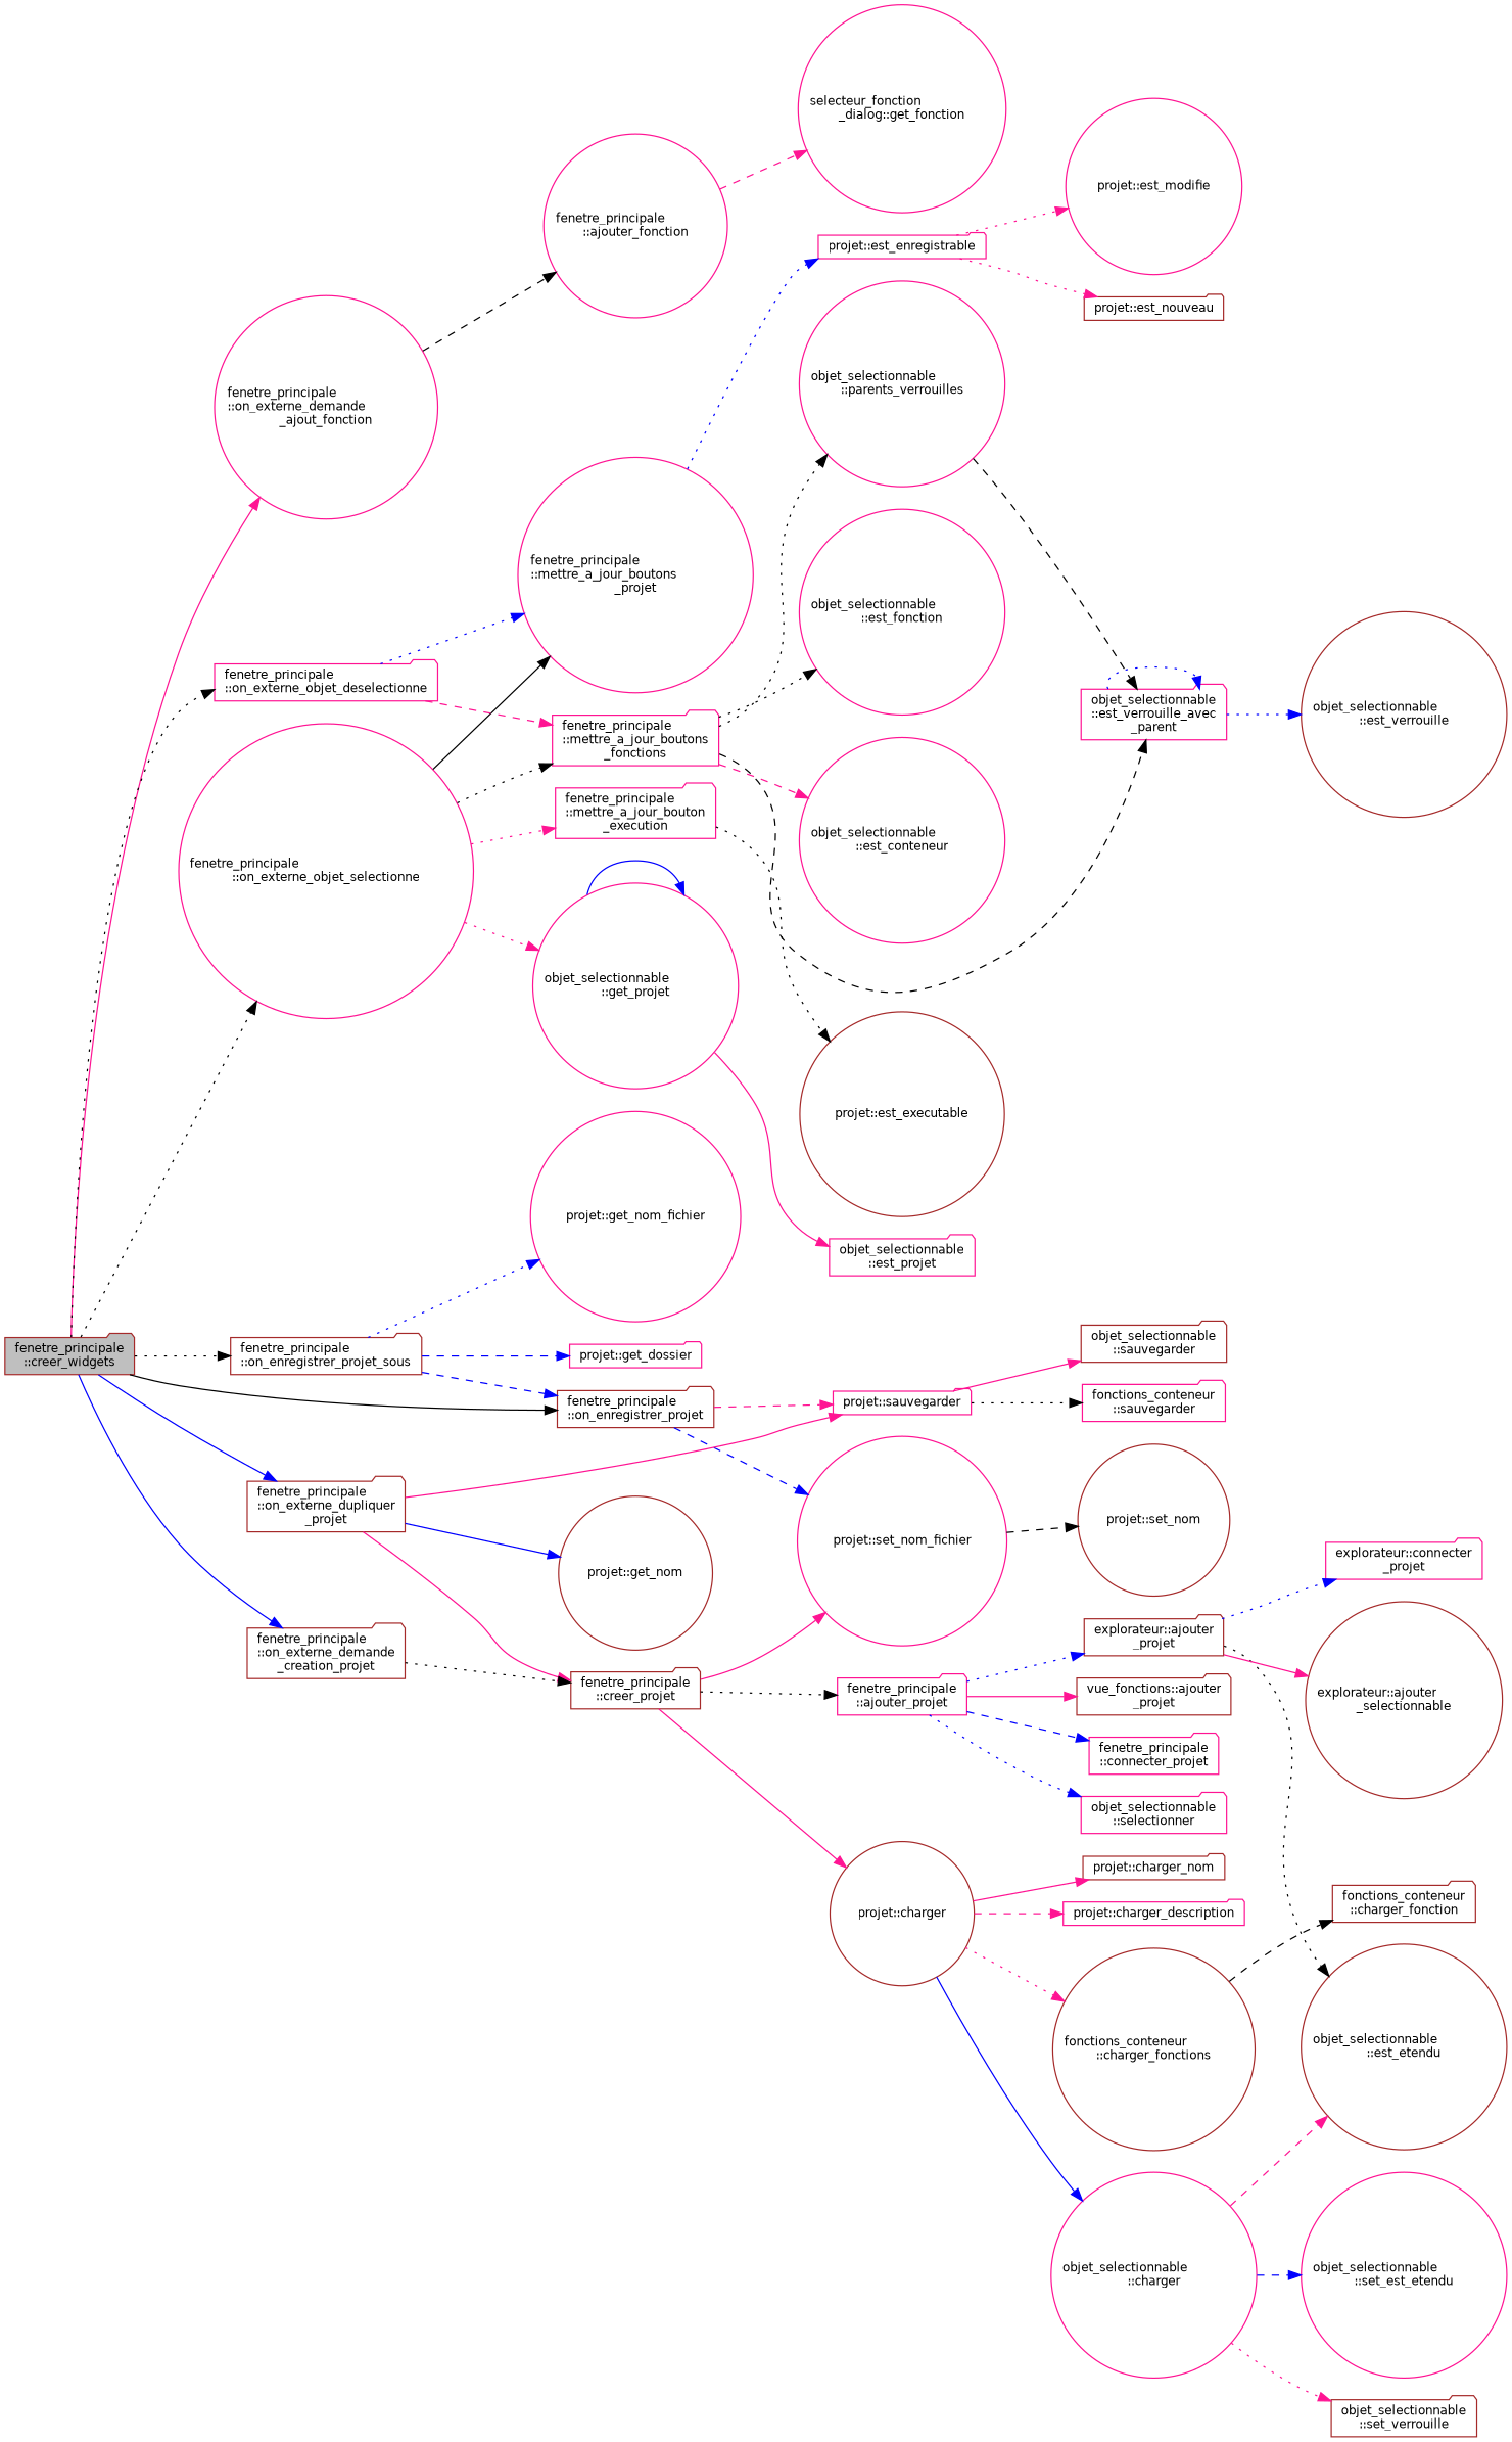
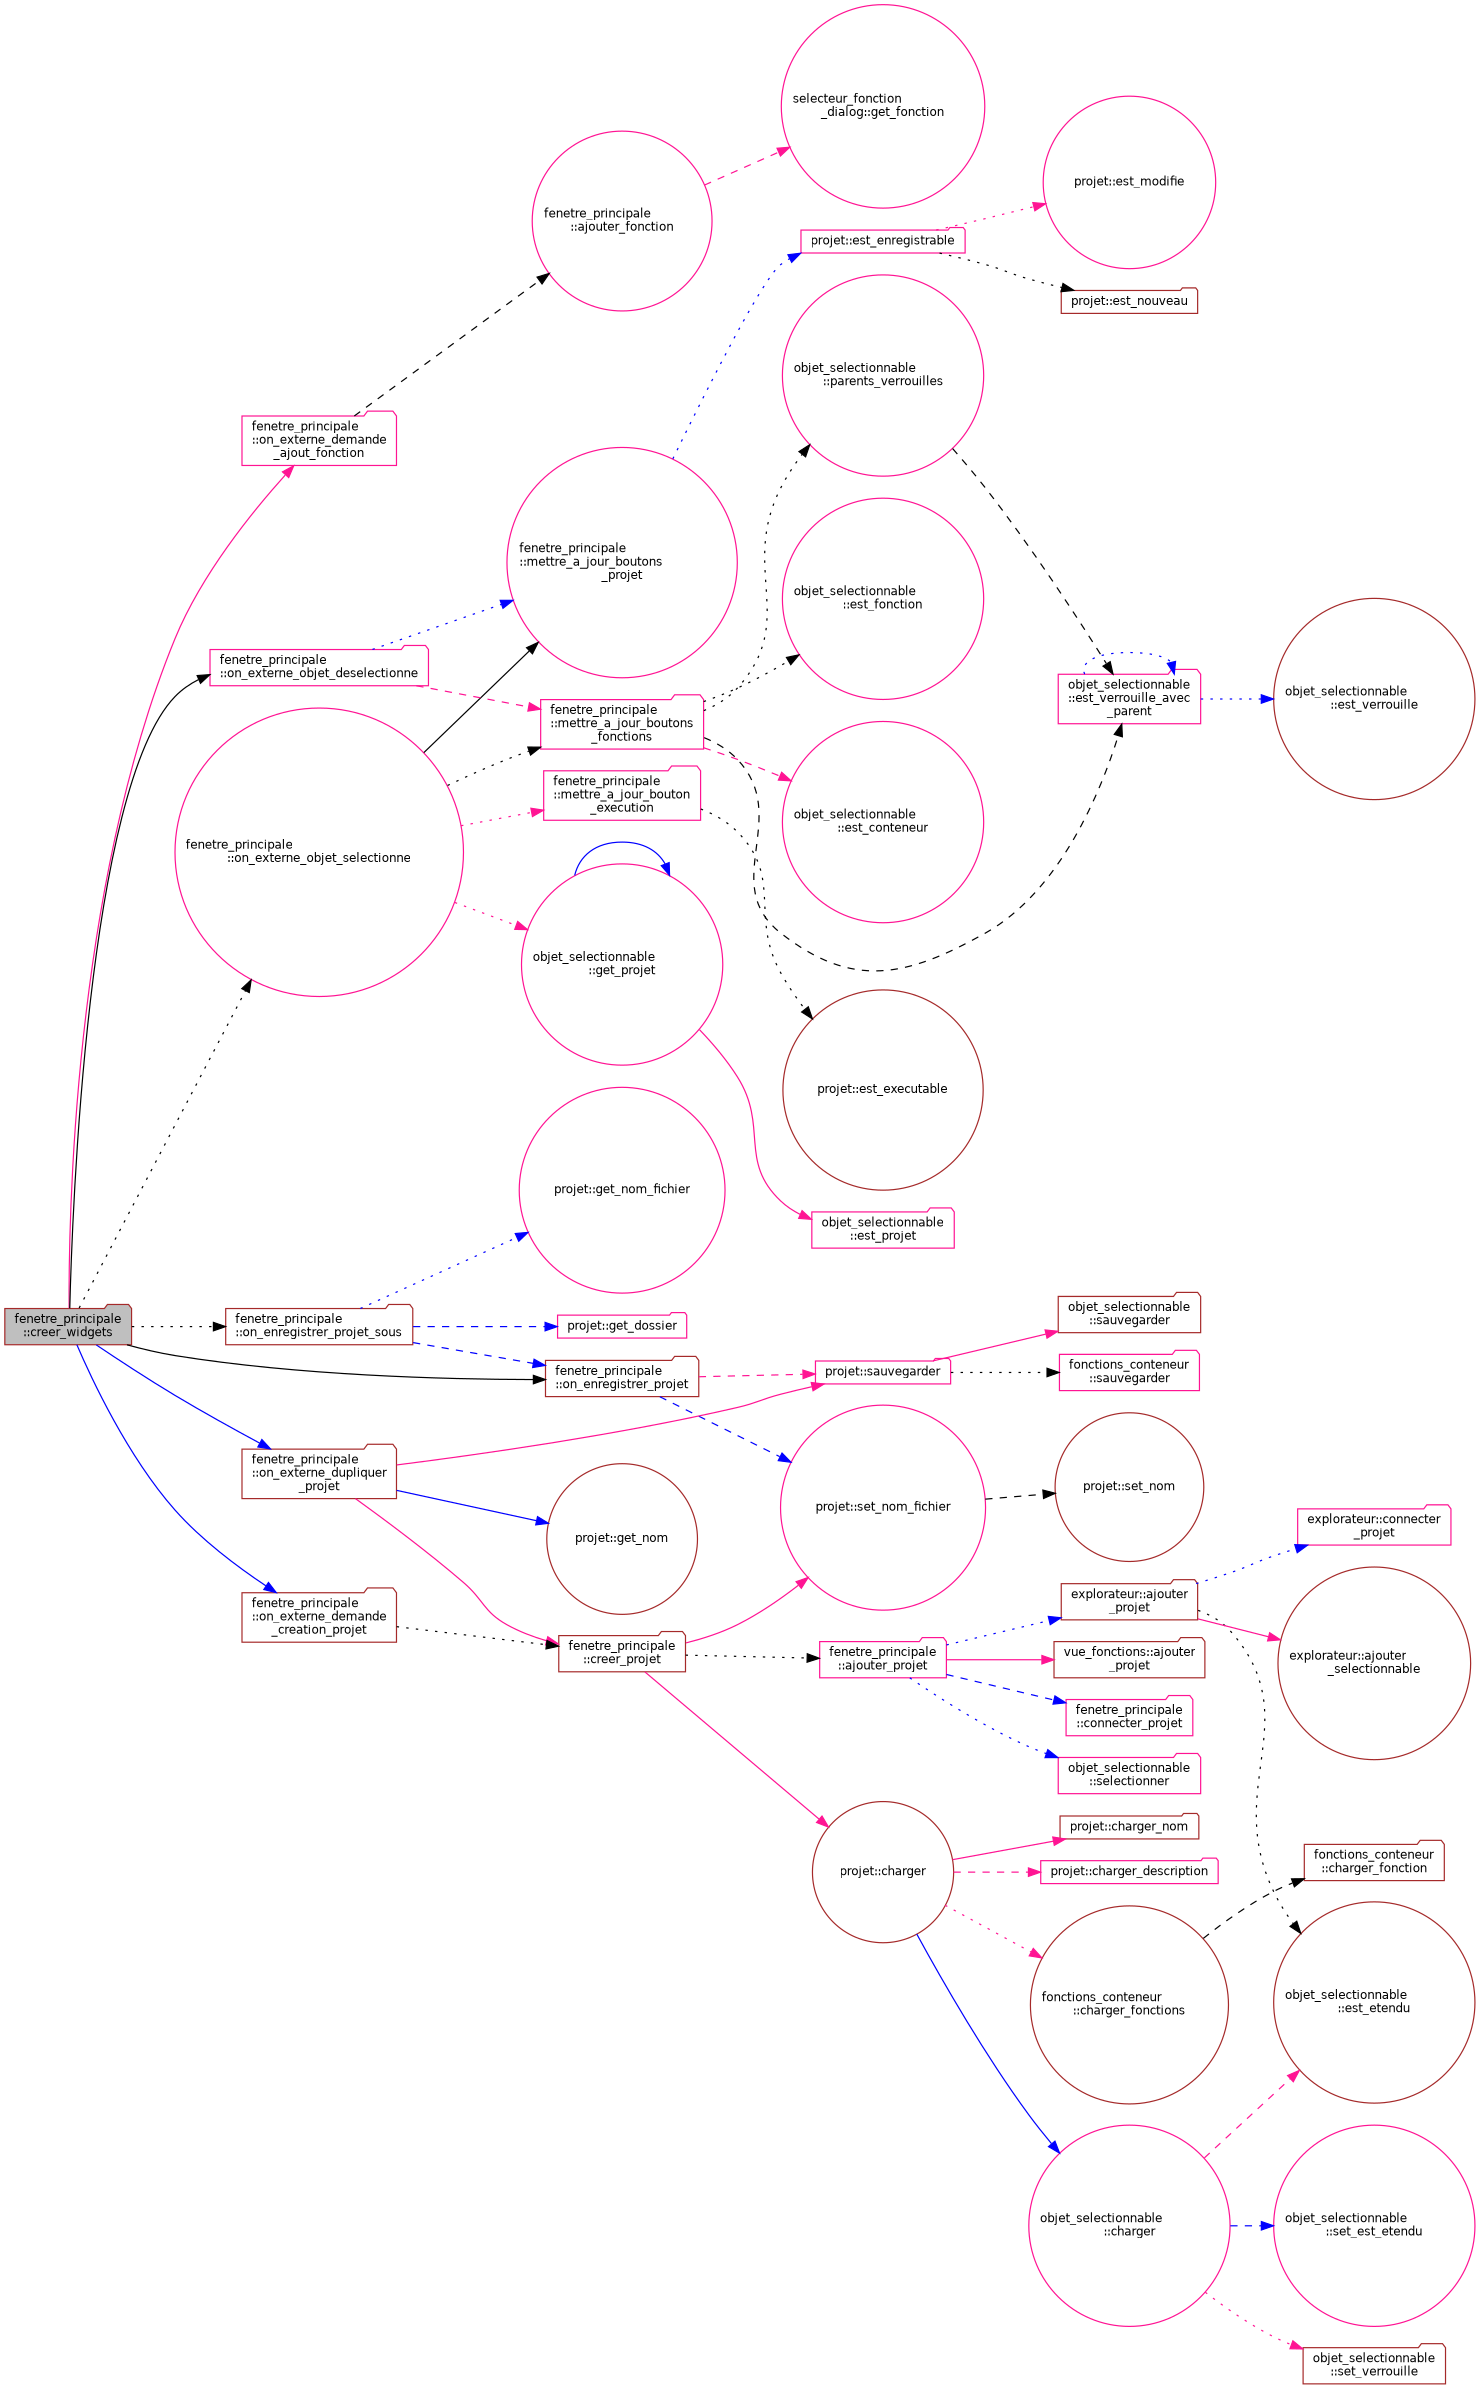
  digraph {
    rankdir=LR
    node [color=deeppink fillcolor=white fontname=Helvetica fontsize=10 shape=folder style=filled]
    edge [color=deeppink fontname=Helvetica fontsize=10 labelfontname=Helvetica labelfontsize=10 style=dotted]
    n1 [color=brown fillcolor=grey75 fontcolor=black height=0.2 label="fenetre_principale\l::creer_widgets" width=0.4]
-   n2 [height=0.2 label="fenetre_principale\l::on_externe_demande\l_ajout_fonction" shape=circle width=0.4]
+   n2 [height=0.2 label="fenetre_principale\l::on_externe_demande\l_ajout_fonction" width=0.4]
    n3 [height=0.2 label="fenetre_principale\l::on_externe_objet_selectionne" shape=circle width=0.4]
    n4 [height=0.2 label="fenetre_principale\l::on_externe_objet_deselectionne" width=0.4]
    n5 [color=brown height=0.2 label="fenetre_principale\l::on_enregistrer_projet" width=0.4]
    n6 [color=brown height=0.2 label="fenetre_principale\l::on_enregistrer_projet_sous" width=0.4]
    n7 [color=brown height=0.2 label="fenetre_principale\l::on_externe_dupliquer\l_projet" width=0.4]
    n8 [color=brown height=0.2 label="fenetre_principale\l::on_externe_demande\l_creation_projet" width=0.4]
    n9 [height=0.2 label="fenetre_principale\l::ajouter_fonction" shape=circle width=0.4]
    n10 [height=0.2 label="fenetre_principale\l::mettre_a_jour_boutons\l_fonctions" width=0.4]
    n11 [height=0.2 label="fenetre_principale\l::mettre_a_jour_boutons\l_projet" shape=circle width=0.4]
    n12 [height=0.2 label="objet_selectionnable\l::get_projet" shape=circle width=0.4]
    n13 [height=0.2 label="fenetre_principale\l::mettre_a_jour_bouton\l_execution" width=0.4]
    n14 [height=0.2 label="projet::set_nom_fichier" shape=circle width=0.4]
    n15 [height=0.2 label="projet::sauvegarder" width=0.4]
    n16 [height=0.2 label="projet::get_nom_fichier" shape=circle width=0.4]
    n17 [height=0.2 label="projet::get_dossier" width=0.4]
    n18 [color=brown height=0.2 label="projet::get_nom" shape=circle width=0.4]
    n19 [color=brown height=0.2 label="fenetre_principale\l::creer_projet" width=0.4]
    n20 [height=0.2 label="selecteur_fonction\l_dialog::get_fonction" shape=circle width=0.4]
    n21 [height=0.2 label="objet_selectionnable\l::est_conteneur" shape=circle width=0.4]
    n22 [height=0.2 label="objet_selectionnable\l::est_verrouille_avec\l_parent" width=0.4]
    n23 [height=0.2 label="objet_selectionnable\l::est_fonction" shape=circle width=0.4]
    n24 [height=0.2 label="objet_selectionnable\l::parents_verrouilles" shape=circle width=0.4]
    n25 [height=0.2 label="projet::est_enregistrable" width=0.4]
    n26 [height=0.2 label="objet_selectionnable\l::est_projet" width=0.4]
    n27 [color=brown height=0.2 label="projet::est_executable" shape=circle width=0.4]
    n28 [color=brown height=0.2 label="objet_selectionnable\l::est_verrouille" shape=circle width=0.4]
    n29 [color=brown height=0.2 label="projet::est_nouveau" width=0.4]
    n30 [height=0.2 label="projet::est_modifie" shape=circle width=0.4]
    n31 [color=brown height=0.2 label="projet::set_nom" shape=circle width=0.4]
    n32 [color=brown height=0.2 label="objet_selectionnable\l::sauvegarder" width=0.4]
    n33 [height=0.2 label="fonctions_conteneur\l::sauvegarder" width=0.4]
    n34 [color=brown height=0.2 label="projet::charger" shape=circle width=0.4]
    n35 [height=0.2 label="fenetre_principale\l::ajouter_projet" width=0.4]
    n36 [color=brown height=0.2 label="projet::charger_nom" width=0.4]
    n37 [height=0.2 label="projet::charger_description" width=0.4]
    n38 [height=0.2 label="objet_selectionnable\l::charger" shape=circle width=0.4]
    n39 [color=brown height=0.2 label="fonctions_conteneur\l::charger_fonctions" shape=circle width=0.4]
    n40 [color=brown height=0.2 label="explorateur::ajouter\l_projet" width=0.4]
    n41 [color=brown height=0.2 label="vue_fonctions::ajouter\l_projet" width=0.4]
    n42 [height=0.2 label="fenetre_principale\l::connecter_projet" width=0.4]
    n43 [height=0.2 label="objet_selectionnable\l::selectionner" width=0.4]
    n44 [color=brown height=0.2 label="objet_selectionnable\l::est_etendu" shape=circle width=0.4]
    n45 [height=0.2 label="objet_selectionnable\l::set_est_etendu" shape=circle width=0.4]
    n46 [color=brown height=0.2 label="objet_selectionnable\l::set_verrouille" width=0.4]
    n47 [color=brown height=0.2 label="fonctions_conteneur\l::charger_fonction" width=0.4]
    n48 [color=brown height=0.2 label="explorateur::ajouter\l_selectionnable" shape=circle width=0.4]
    n49 [height=0.2 label="explorateur::connecter\l_projet" width=0.4]
    n1 -> n2 [style=solid]
    n1 -> n3 [color=black]
-   n1 -> n4 [color=black]
+   n1 -> n4 [color=black style=solid]
    n1 -> n5 [color=black style=solid]
    n1 -> n6 [color=black]
    n1 -> n7 [color=blue style=solid]
    n1 -> n8 [color=blue style=solid]
    n2 -> n9 [color=black style=dashed]
    n3 -> n10 [color=black]
    n3 -> n11 [color=black style=solid]
    n3 -> n12
    n3 -> n13
    n4 -> n10 [style=dashed]
    n4 -> n11 [color=blue]
    n5 -> n14 [color=blue style=dashed]
    n5 -> n15 [style=dashed]
    n6 -> n5 [color=blue style=dashed]
    n6 -> n16 [color=blue]
    n6 -> n17 [color=blue style=dashed]
    n7 -> n15 [style=solid]
    n7 -> n18 [color=blue style=solid]
    n7 -> n19 [style=solid]
    n8 -> n19 [color=black]
    n9 -> n20 [style=dashed]
    n10 -> n21 [style=dashed]
    n10 -> n22 [color=black style=dashed]
    n10 -> n23 [color=black]
    n10 -> n24 [color=black]
    n11 -> n25 [color=blue]
    n12 -> n12 [color=blue style=solid]
    n12 -> n26 [style=solid]
    n13 -> n27 [color=black]
    n14 -> n31 [color=black style=dashed]
    n15 -> n32 [style=solid]
    n15 -> n33 [color=black]
    n19 -> n14 [style=solid]
    n19 -> n34 [style=solid]
    n19 -> n35 [color=black]
    n22 -> n22 [color=blue]
    n22 -> n28 [color=blue]
    n24 -> n22 [color=black style=dashed]
-   n25 -> n29
+   n25 -> n29 [color=black]
    n25 -> n30
    n34 -> n36 [style=solid]
    n34 -> n37 [style=dashed]
    n34 -> n38 [color=blue style=solid]
    n34 -> n39
    n35 -> n40 [color=blue]
    n35 -> n41 [style=solid]
    n35 -> n42 [color=blue style=dashed]
    n35 -> n43 [color=blue]
    n38 -> n44 [style=dashed]
    n38 -> n45 [color=blue style=dashed]
    n38 -> n46
    n39 -> n47 [color=black style=dashed]
    n40 -> n44 [color=black]
    n40 -> n48 [style=solid]
    n40 -> n49 [color=blue]
  }
